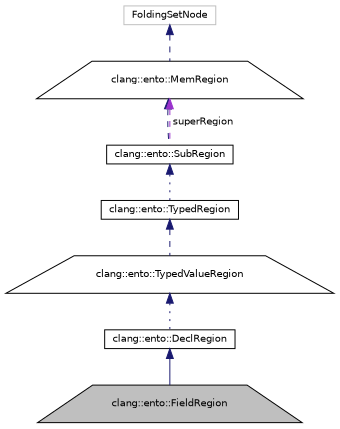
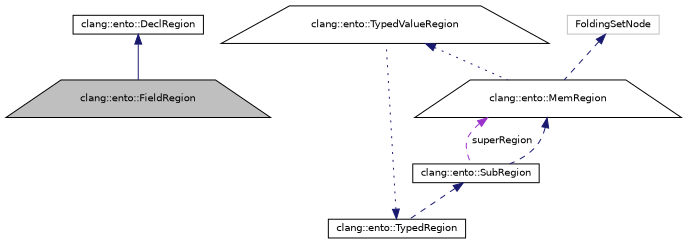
  digraph {
    node [color=black fontname=Helvetica fontsize=10 shape=box]
    edge [color=midnightblue dir=back fontname=Helvetica fontsize=10 labelfontname=Helvetica labelfontsize=10 style=dashed]
    n1 [fillcolor=grey75 fontcolor=black height=0.2 label="clang::ento::FieldRegion" shape=trapezium style=filled width=0.4]
    n2 [height=0.2 label="clang::ento::DeclRegion" width=0.4]
    n3 [height=0.2 label="clang::ento::TypedValueRegion" shape=trapezium width=0.4]
    n4 [height=0.2 label="clang::ento::TypedRegion" width=0.4]
    n5 [height=0.2 label="clang::ento::SubRegion" width=0.4]
    n6 [height=0.2 label="clang::ento::MemRegion" shape=trapezium width=0.4]
    n7 [color=grey75 height=0.2 label=FoldingSetNode width=0.4]
    n2 -> n1 [style=solid]
-   n3 -> n2 [style=dotted]
-   n4 -> n3
-   n5 -> n4 [style=dotted]
+   n3 -> n6 [style=dotted]
+   n4 -> n3 [style=dotted]
+   n5 -> n4
    n6 -> n5
    n6 -> n5 [color=darkorchid3 label=" superRegion"]
    n7 -> n6
  }
